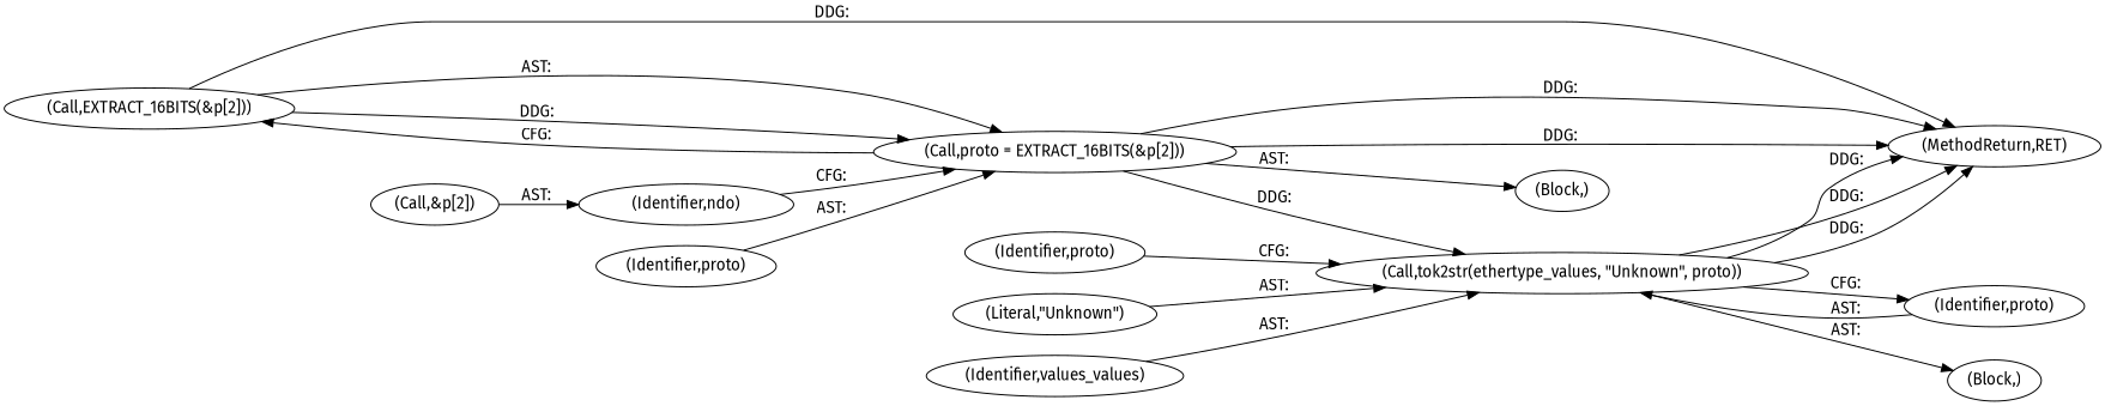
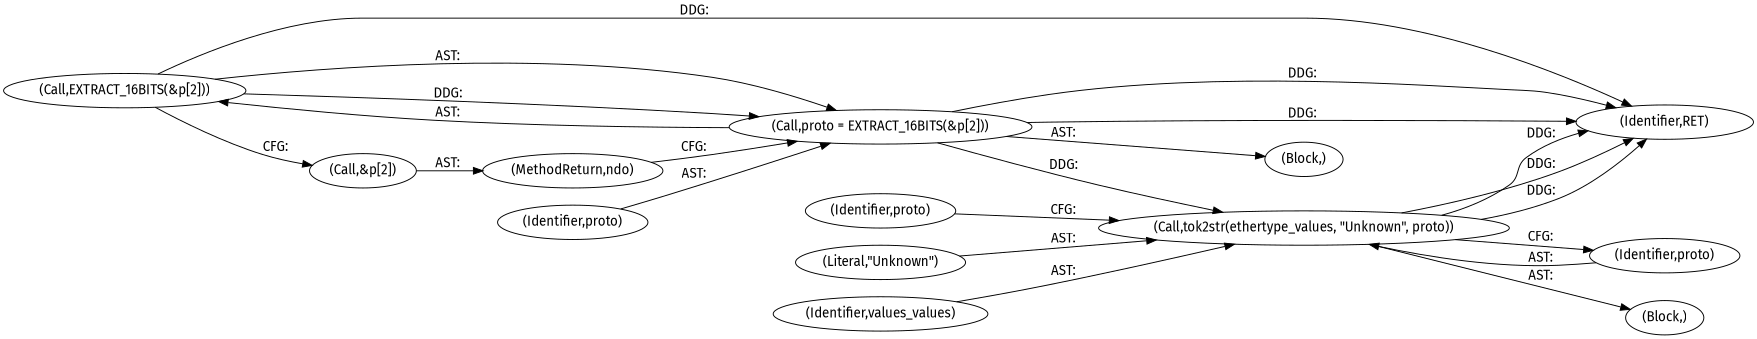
  digraph {
    fontname="Fira Sans"
    rankdir=LR
    node [fontname="Fira Sans"]
    edge [fontname="Fira Sans"]
    n1 [label="(Call,EXTRACT_16BITS(&p[2]))"]
    n2 [label="(Call,proto = EXTRACT_16BITS(&p[2]))"]
    n3 [label="(Call,&p[2])"]
-   n4 [label="(MethodReturn,RET)"]
+   n4 [label="(Identifier,RET)"]
    n5 [label="(Call,tok2str(ethertype_values, \"Unknown\", proto))"]
    n6 [label="(Block,)"]
-   n7 [label="(Identifier,ndo)"]
+   n7 [label="(MethodReturn,ndo)"]
    n8 [label="(Block,)"]
    n9 [label="(Identifier,proto)"]
    n10 [label="(Identifier,proto)"]
    n11 [label="(Identifier,proto)"]
    n12 [label="(Literal,\"Unknown\")"]
    n13 [label="(Identifier,values_values)"]
    n1 -> n2 [label="AST: "]
    n1 -> n2 [label="DDG: "]
+   n1 -> n3 [label="CFG: "]
    n1 -> n4 [label="DDG: "]
-   n2 -> n1 [label="CFG: "]
+   n2 -> n1 [label="AST: "]
    n2 -> n4 [label="DDG: "]
    n2 -> n4 [label="DDG: "]
    n2 -> n5 [label="DDG: "]
    n2 -> n6 [label="AST: "]
    n3 -> n7 [label="AST: "]
    n5 -> n4 [label="DDG: "]
    n5 -> n4 [label="DDG: "]
    n5 -> n4 [label="DDG: "]
    n5 -> n8 [label="AST: "]
    n5 -> n9 [label="CFG: "]
    n7 -> n2 [label="CFG: "]
    n9 -> n5 [label="AST: "]
    n10 -> n5 [label="CFG: "]
    n11 -> n2 [label="AST: "]
    n12 -> n5 [label="AST: "]
    n13 -> n5 [label="AST: "]
  }
